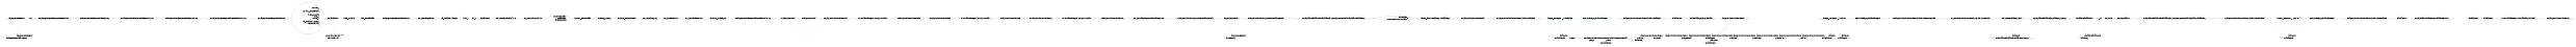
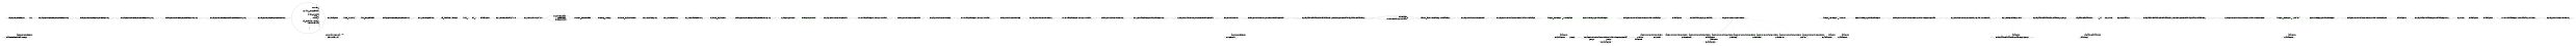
  digraph {
    node [cluster="lambda expression" file="NullSessionProviderFixture.cs"]
    edge [color=darkseagreen4 style=dashed]
    n1 [label="Nancy.Responses.GenericFileResponse" cluster="" file=""]
    n2 [cluster="Nancy.Responses.GenericFileResponse.GenericFileResponse(string, string)" label="InitializeGenericFileResonse(filePath, contentType)" span="12-12" file=""]
    n3 [label=string cluster="" file=""]
    n4 [cluster="Nancy.Responses.GenericFileResponse.GenericFileResponse(string)" label="Entry Nancy.Responses.GenericFileResponse.GenericFileResponse(string)" span="7-7" file=""]
    n5 [cluster="Nancy.Responses.GenericFileResponse.GenericFileResponse(string)" label="Exit Nancy.Responses.GenericFileResponse.GenericFileResponse(string)" span="7-7" file=""]
    n6 [cluster="Nancy.Responses.GenericFileResponse.GenericFileResponse(string, string)" label="Entry Nancy.Responses.GenericFileResponse.GenericFileResponse(string, string)" span="10-10" file=""]
    n7 [cluster="Nancy.Responses.GenericFileResponse.GenericFileResponse(string, string)" label="Exit Nancy.Responses.GenericFileResponse.GenericFileResponse(string, string)" span="10-10" file=""]
    n8 [cluster="Nancy.Responses.GenericFileResponse.InitializeGenericFileResonse(string, string)" label="Entry Nancy.Responses.GenericFileResponse.InitializeGenericFileResonse(string, string)" span="32-32" file=""]
    n9 [cluster="Nancy.Responses.GenericFileResponse.GetFileContent(string)" label="Entry Nancy.Responses.GenericFileResponse.GetFileContent(string)" span="15-15" file=""]
    n10 [cluster="Nancy.Responses.GenericFileResponse.GetFileContent(string)" label="return stream =>\r\n            {\r\n                using (var file = File.OpenRead(filePath))\r\n                {\r\n                    var buffer = new byte[4096];\r\n                    var read = -1;\r\n                    while (read != 0)\r\n                    {                                   \r\n                        read = file.Read(buffer, 0, buffer.Length);\r\n                        stream.Write(buffer, 0, read);\r\n                    }\r\n                }\r\n            };" span="17-29" file=""]
    n11 [label="stream.Write(buffer, 0, read)" span="26-26" file=""]
    n12 [label="var file = File.OpenRead(filePath)" span="19-19" file=""]
    n13 [cluster="Nancy.Responses.GenericFileResponse.GetFileContent(string)" label="Exit Nancy.Responses.GenericFileResponse.GetFileContent(string)" span="15-15" file=""]
    n14 [label="Entry lambda expression" span="17-29" file=""]
    n15 [label="var buffer = new byte[4096]" span="21-21" file=""]
    n16 [cluster="System.IO.File.OpenRead(string)" label="Entry System.IO.File.OpenRead(string)" span="0-0" file=""]
    n17 [label="read = file.Read(buffer, 0, buffer.Length)" span="25-25" file=""]
    n18 [label="var read = -1" span="22-22" file=""]
    n19 [label="read != 0" span="23-23" file=""]
    n20 [label="Exit lambda expression" span="17-29" file=""]
    n21 [cluster="System.IO.FileStream.Read(byte[], int, int)" label="Entry System.IO.FileStream.Read(byte[], int, int)" span="0-0" file=""]
    n22 [cluster="System.IO.Stream.Write(byte[], int, int)" label="Entry System.IO.Stream.Write(byte[], int, int)" span="0-0" file=""]
    n23 [cluster="Nancy.Responses.GenericFileResponse.InitializeGenericFileResonse(string, string)" label="string.IsNullOrEmpty(filePath) ||\r\n                !File.Exists(filePath) ||\r\n                !Path.HasExtension(filePath)" span="34-36" file=""]
    n24 [cluster="Nancy.Responses.GenericFileResponse.InitializeGenericFileResonse(string, string)" label="this.Contents = GetFileContent(filePath)" span="42-42" file=""]
    n25 [cluster="Nancy.Responses.GenericFileResponse.InitializeGenericFileResonse(string, string)" label="this.ContentType = contentType" span="43-43" file=""]
    n26 [cluster="Nancy.Responses.GenericFileResponse.InitializeGenericFileResonse(string, string)" label="this.StatusCode = HttpStatusCode.NotFound" span="38-38" file=""]
    n27 [cluster="string.IsNullOrEmpty(string)" label="Entry string.IsNullOrEmpty(string)" span="0-0" file=""]
    n28 [cluster="System.IO.File.Exists(string)" label="Entry System.IO.File.Exists(string)" span="0-0" file=""]
    n29 [cluster="System.IO.Path.HasExtension(string)" label="Entry System.IO.Path.HasExtension(string)" span="0-0" file=""]
-   n30 [cluster="Nancy.Responses.GenericFileResponse.InitializeGenericFileResonse(string, string)" label="this.StatusCode = ShouldBeOfType.OK" span="44-44" file=""]
+   n30 [cluster="Nancy.Responses.GenericFileResponse.InitializeGenericFileResonse(string, string)" label="this.StatusCode = HttpStatusCode.OK" span="44-44" file=""]
    n31 [cluster="Nancy.Responses.GenericFileResponse.InitializeGenericFileResonse(string, string)" label="Exit Nancy.Responses.GenericFileResponse.InitializeGenericFileResonse(string, string)" span="32-32" file=""]
    n32 [cluster="Nancy.Routing.IRoute.Invoke()" file="NancyBootStrapperBase.cs" label="Entry Nancy.Routing.IRoute.Invoke()" span="14-14"]
    n33 [cluster="Nancy.Routing.IRoute.Invoke()" color=green file="NancyBootStrapperBase.cs" label="Exit Nancy.Routing.IRoute.Invoke()" span="14-14"]
    n34 [cluster="Nancy.Session.NullSessionProvider.GetEnumerator()" file="NullSessionProvider.cs" label="Entry Nancy.Session.NullSessionProvider.GetEnumerator()" span="15-15"]
    n35 [cluster="Nancy.Session.NullSessionProvider.GetEnumerator()" file="NullSessionProvider.cs" label="throw new InvalidOperationException(''Session support is not enabled.'');" span="17-17"]
    n36 [cluster="Nancy.Session.NullSessionProvider.GetEnumerator()" file="NullSessionProvider.cs" label="Exit Nancy.Session.NullSessionProvider.GetEnumerator()" span="15-15"]
    n37 [cluster="Nancy.Session.NullSessionProvider.DeleteAll()" file="NullSessionProvider.cs" label="Entry Nancy.Session.NullSessionProvider.DeleteAll()" span="47-47"]
    n38 [cluster="Nancy.Session.NullSessionProvider.DeleteAll()" file="NullSessionProvider.cs" label="throw new InvalidOperationException(''Session support is not enabled.'');" span="49-49"]
    n39 [cluster="Nancy.Session.NullSessionProvider.DeleteAll()" file="NullSessionProvider.cs" label="Exit Nancy.Session.NullSessionProvider.DeleteAll()" span="47-47"]
    n40 [cluster="Nancy.Session.NullSessionProvider.Delete(string)" file="NullSessionProvider.cs" label="Entry Nancy.Session.NullSessionProvider.Delete(string)" span="55-55"]
    n41 [cluster="Nancy.Session.NullSessionProvider.Delete(string)" file="NullSessionProvider.cs" label="throw new InvalidOperationException(''Session support is not enabled.'');" span="57-57"]
    n42 [cluster="Nancy.Session.NullSessionProvider.Delete(string)" file="NullSessionProvider.cs" label="Exit Nancy.Session.NullSessionProvider.Delete(string)" span="55-55"]
    n43 [cluster="System.InvalidOperationException.InvalidOperationException(string)" file="NullSessionProvider.cs" label="Entry System.InvalidOperationException.InvalidOperationException(string)" span="0-0"]
    n44 [cluster="Nancy.Session.NullSessionProvider.System.Collections.IEnumerable.GetEnumerator()" file="NullSessionProvider.cs" label="Entry Nancy.Session.NullSessionProvider.System.Collections.IEnumerable.GetEnumerator()" span="27-27"]
    n45 [cluster="Nancy.Session.NullSessionProvider.System.Collections.IEnumerable.GetEnumerator()" file="NullSessionProvider.cs" label="return GetEnumerator();" span="29-29"]
    n46 [cluster="Nancy.Session.NullSessionProvider.System.Collections.IEnumerable.GetEnumerator()" file="NullSessionProvider.cs" label="Exit Nancy.Session.NullSessionProvider.System.Collections.IEnumerable.GetEnumerator()" span="27-27"]
    n47 [file="NullSessionProvider.cs" label="Nancy.Session.NullSessionProvider" cluster=""]
    n48 [cluster="Nancy.Validation.DefaultValidatorLocator.DefaultValidatorLocator(System.Collections.Generic.IEnumerable<Nancy.Validation.IModelValidatorFactory>)" label="Entry Nancy.Validation.DefaultValidatorLocator.DefaultValidatorLocator(System.Collections.Generic.IEnumerable<Nancy.Validation.IModelValidatorFactory>)" span="19-19"]
    n49 [cluster="Nancy.Validation.DefaultValidatorLocator.DefaultValidatorLocator(System.Collections.Generic.IEnumerable<Nancy.Validation.IModelValidatorFactory>)" label="this.cachedValidators = \r\n                new ConcurrentDictionary<Type, IModelValidator>()" span="21-22"]
    n50 [cluster="Nancy.Validation.DefaultValidatorLocator.DefaultValidatorLocator(System.Collections.Generic.IEnumerable<Nancy.Validation.IModelValidatorFactory>)" label="this.factories = factories ?? Enumerable.Empty<IModelValidatorFactory>()" span="24-24"]
    n51 [cluster="Nancy.Session.NullSessionProvider.GetEnumerator()" label="Entry Nancy.Session.NullSessionProvider.GetEnumerator()" span="15-15"]
    n52 [cluster="Nancy.Tests.Unit.Sessions.NullSessionProviderFixture.Should_throw_when_haschanged()" label="Entry Nancy.Tests.Unit.Sessions.NullSessionProviderFixture.Should_throw_when_haschanged()" span="56-56"]
    n53 [cluster="Nancy.Tests.Unit.Sessions.NullSessionProviderFixture.Should_throw_when_haschanged()" color=green community=0 label="var exception = Record.Exception(() => provider.HasChanged)" prediction=0 span="58-58"]
    n54 [label="Entry lambda expression" span="58-58"]
    n55 [cluster="Nancy.Tests.Unit.Sessions.NullSessionProviderFixture.Should_throw_when_haschanged()" color=green community=0 label="exception.ShouldBeOfType(typeof(InvalidOperationException))" prediction=1 span="60-60"]
    n56 [cluster="Nancy.Tests.Unit.Sessions.NullSessionProviderFixture.Should_throw_when_haschanged()" label="Exit Nancy.Tests.Unit.Sessions.NullSessionProviderFixture.Should_throw_when_haschanged()" span="56-56"]
    n57 [label="Exit lambda expression" span="34-34"]
    n58 [cluster="Nancy.Validation.DefaultValidatorLocator.GetValidatorForType(System.Type)" label="return cachedValidators.GetOrAdd(type, CreateValidator);" span="39-39"]
    n59 [cluster="Nancy.Tests.Unit.Sessions.NullSessionProviderFixture.Should_throw_when_get_count_getter_called()" label="Entry Nancy.Tests.Unit.Sessions.NullSessionProviderFixture.Should_throw_when_get_count_getter_called()" span="24-24"]
    n60 [label="Entry lambda expression" span="34-34"]
    n61 [cluster="Nancy.Tests.Unit.Sessions.NullSessionProviderFixture.Should_throw_when_get_count_getter_called()" label="var exception = Record.Exception(() => provider.Count)" span="26-26"]
    n62 [label="Entry lambda expression" span="45-45"]
    n63 [label="Entry lambda expression" span="46-46"]
    n64 [cluster="Nancy.Tests.Unit.Sessions.NullSessionProviderFixture.Should_throw_when_get_count_getter_called()" label="exception.ShouldBeOfType(typeof(InvalidOperationException))" span="28-28"]
    n65 [cluster="Nancy.Tests.Unit.Sessions.NullSessionProviderFixture.Should_throw_when_get_count_getter_called()" label="Exit Nancy.Tests.Unit.Sessions.NullSessionProviderFixture.Should_throw_when_get_count_getter_called()" span="24-24"]
    n66 [label="provider.Count" span="26-26"]
    n67 [cluster="System.Collections.Concurrent.ConcurrentDictionary<TKey, TValue>.ConcurrentDictionary()" label="Entry System.Collections.Concurrent.ConcurrentDictionary<TKey, TValue>.ConcurrentDictionary()" span="0-0"]
    n68 [cluster="System.Linq.Enumerable.Empty<TResult>()" label="Entry System.Linq.Enumerable.Empty<TResult>()" span="0-0"]
    n69 [cluster="Nancy.Validation.DefaultValidatorLocator.GetValidatorForType(System.Type)" label="Exit Nancy.Validation.DefaultValidatorLocator.GetValidatorForType(System.Type)" span="32-32"]
    n70 [cluster="Nancy.Validation.DefaultValidatorLocator.GetValidatorForType(System.Type)" label="Entry Nancy.Validation.DefaultValidatorLocator.GetValidatorForType(System.Type)" span="32-32"]
    n71 [cluster="Nancy.Validation.DefaultValidatorLocator.GetValidatorForType(System.Type)" label="!this.factories.Any()" span="34-34"]
    n72 [label="v != null" span="46-46"]
    n73 [label="Exit lambda expression" span="46-46"]
    n74 [label="Entry lambda expression" span="42-42"]
    n75 [cluster="Nancy.Tests.Unit.Sessions.NullSessionProviderFixture.Should_throw_when_delete_called()" label="Nancy.Validation.DefaultValidatorLocator"]
    n76 [cluster="Nancy.Tests.Unit.Sessions.NullSessionProviderFixture.Should_throw_when_delete_called()" label="System.Type"]
    n77 [label="provider.GetEnumerator()" span="18-18"]
    n78 [cluster="Unk.Where" label="Entry Unk.Where"]
    n79 [cluster="Unk.ToList" label="Entry Unk.ToList"]
    n80 [cluster="CompositeValidator.cstr" label="Entry CompositeValidator.cstr"]
    n81 [cluster="Nancy.Validation.DefaultValidatorLocator.DefaultValidatorLocator(System.Collections.Generic.IEnumerable<Nancy.Validation.IModelValidatorFactory>)" label="Exit Nancy.Validation.DefaultValidatorLocator.DefaultValidatorLocator(System.Collections.Generic.IEnumerable<Nancy.Validation.IModelValidatorFactory>)" span="19-19"]
    n82 [cluster="Nancy.Tests.Unit.Sessions.NullSessionProviderFixture.Should_throw_when_indexer_accessed()" label="Entry Nancy.Tests.Unit.Sessions.NullSessionProviderFixture.Should_throw_when_indexer_accessed()" span="48-48"]
    n83 [cluster="Nancy.Tests.Unit.Sessions.NullSessionProviderFixture.Should_throw_when_indexer_accessed()" color=green label="var exception = Record.Exception(() => provider[''test''])" span="50-50"]
    n84 [label="Entry lambda expression" span="50-50"]
    n85 [cluster="Nancy.Tests.Unit.Sessions.NullSessionProviderFixture.Should_throw_when_indexer_accessed()" label="exception.ShouldBeOfType(typeof(InvalidOperationException))" span="52-52"]
    n86 [cluster="Nancy.Tests.Unit.Sessions.NullSessionProviderFixture.Should_throw_when_indexer_accessed()" label="Exit Nancy.Tests.Unit.Sessions.NullSessionProviderFixture.Should_throw_when_indexer_accessed()" span="48-48"]
    n87 [label="provider.DeleteAll()" span="34-34"]
    n88 [color=green community=0 label="provider.HasChanged" prediction=2 span="58-58"]
    n89 [label="Exit lambda expression" span="58-58"]
    n90 [label="provider.Delete(''test'')" span="42-42"]
    n91 [label="provider[''test'']" span="50-50"]
    n92 [cluster="Nancy.Validation.ModelValidationException.ModelValidationException(string)" label="Entry Nancy.Validation.ModelValidationException.ModelValidationException(string)" span="10-10"]
+   n93 [cluster="Unk.Select" label="Entry Unk.Select"]
    n94 [label="Exit lambda expression" span="42-42"]
    n95 [label="Exit lambda expression" span="50-50"]
    n96 [cluster="Nancy.Validation.DefaultValidatorLocator.GetValidatorForType(System.Type)" label="throw new ModelValidationException(''No model validator factory could be located.'');" span="36-36"]
    n97 [cluster="Nancy.Session.NullSessionProvider.Delete(string)" label="Entry Nancy.Session.NullSessionProvider.Delete(string)" span="55-55"]
    n98 [label="Nancy.Tests.Unit.Sessions.NullSessionProviderFixture" cluster=""]
    n1 -> n2 [label="Nancy.Responses.GenericFileResponse"]
    n10 -> n11 [label="System.IO.Stream"]
    n14 -> n11 [label="System.IO.Stream"]
    n15 -> n11 [label=buffer]
    n47 -> n45 [label="Nancy.Session.GenericFileResponse"]
    n53 -> n54 [color=green label="lambda expression"]
    n59 -> n60 [label="System.Type"]
    n61 -> n62 [label="lambda expression"]
    n61 -> n63 [label="lambda expression"]
    n68 -> n69 [label="lambda expression"]
    n73 -> n74 [label="lambda expression"]
    n75 -> n71 [label="Nancy.Validation.DefaultValidatorLocator"]
    n76 -> n60 [label="System.Type"]
    n79 -> n60 [label="lambda expression"]
    n83 -> n84 [label="lambda expression"]
    n98 -> n66 [label="Nancy.Tests.Unit.Sessions.NullSessionProviderFixture"]
    n98 -> n73 [label="Nancy.Tests.Unit.Sessions.NullSessionProviderFixture"]
    n98 -> n77 [label="Nancy.Tests.Unit.Sessions.NullSessionProviderFixture"]
    n98 -> n79 [label="Nancy.Tests.Unit.Sessions.NullSessionProviderFixture"]
    n98 -> n87 [label="Nancy.Tests.Unit.Sessions.NullSessionProviderFixture"]
    n98 -> n88 [color=green label="Nancy.Tests.Unit.Sessions.NullSessionProviderFixture"]
    n98 -> n90 [label="Nancy.Tests.Unit.Sessions.NullSessionProviderFixture"]
    n98 -> n91 [label="Nancy.Tests.Unit.Sessions.NullSessionProviderFixture"]
  }
